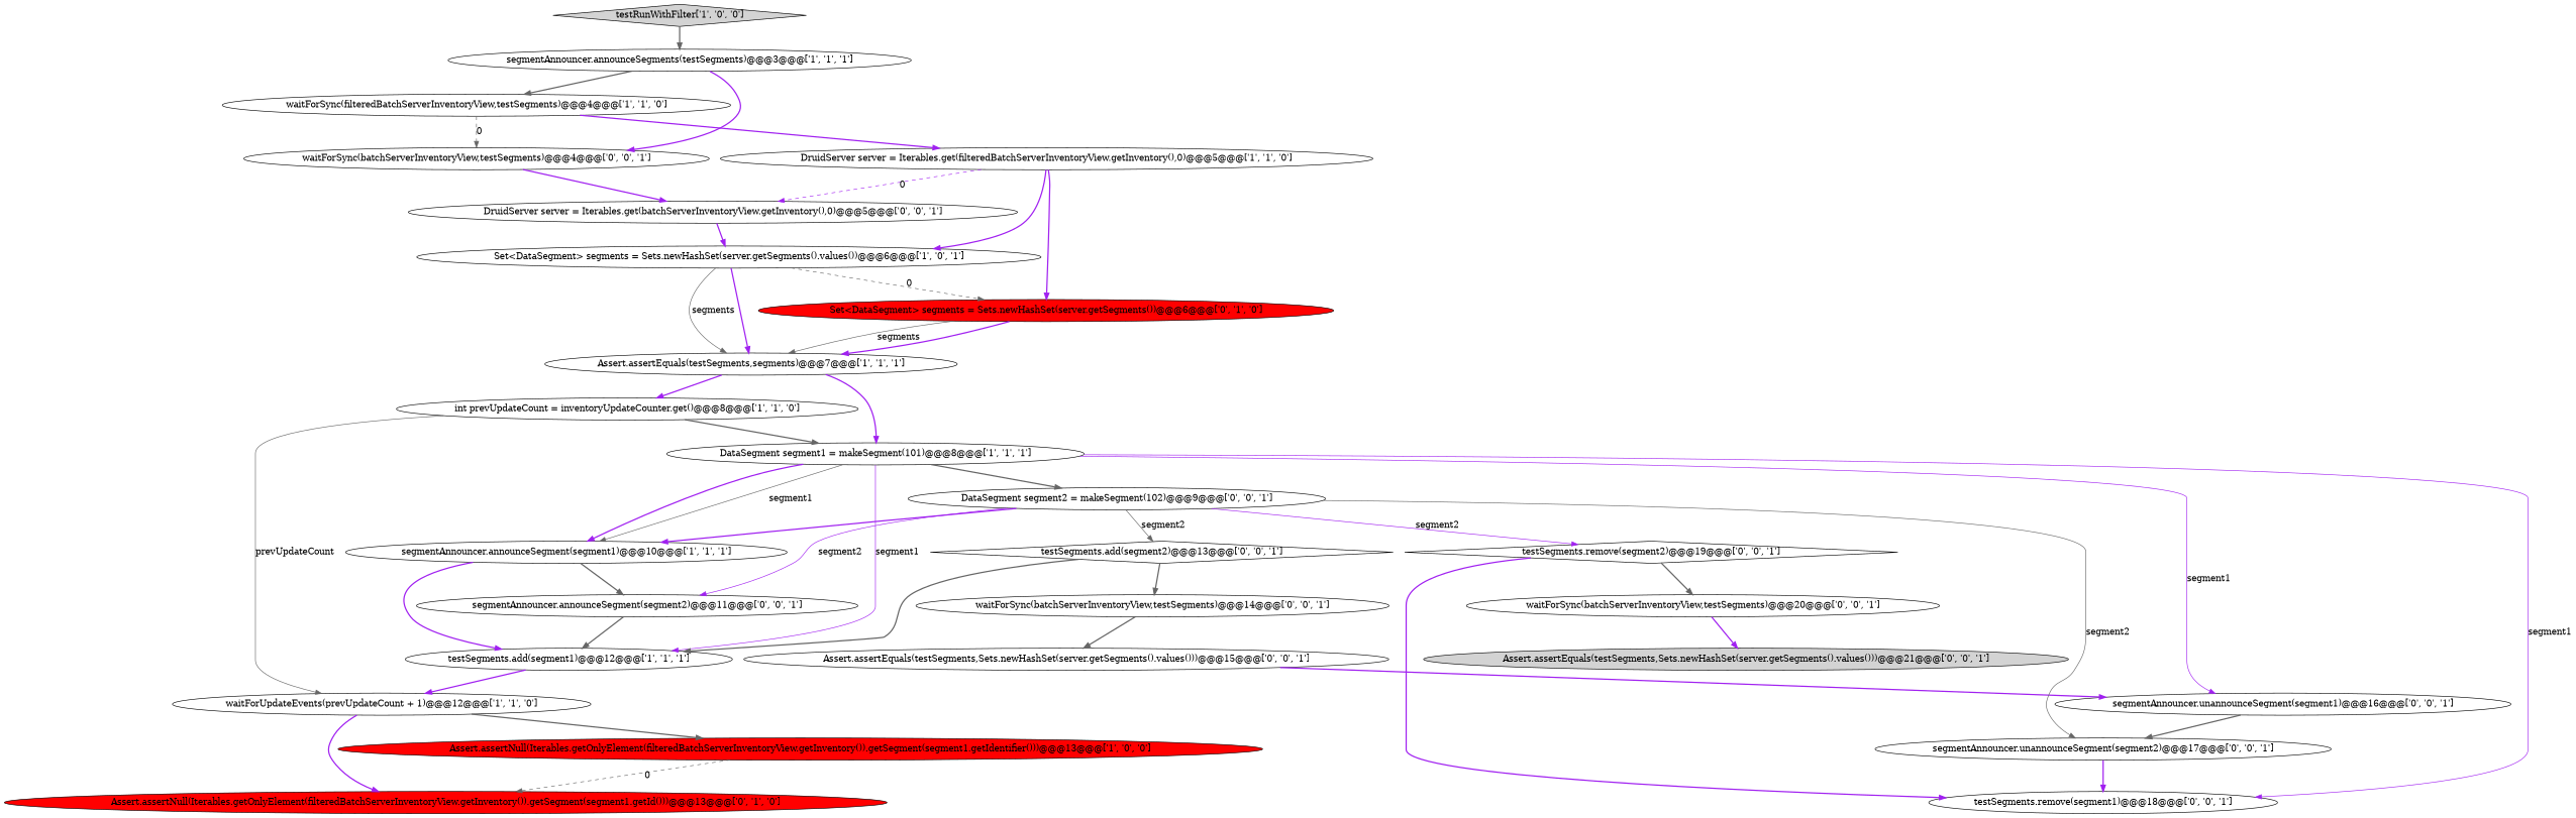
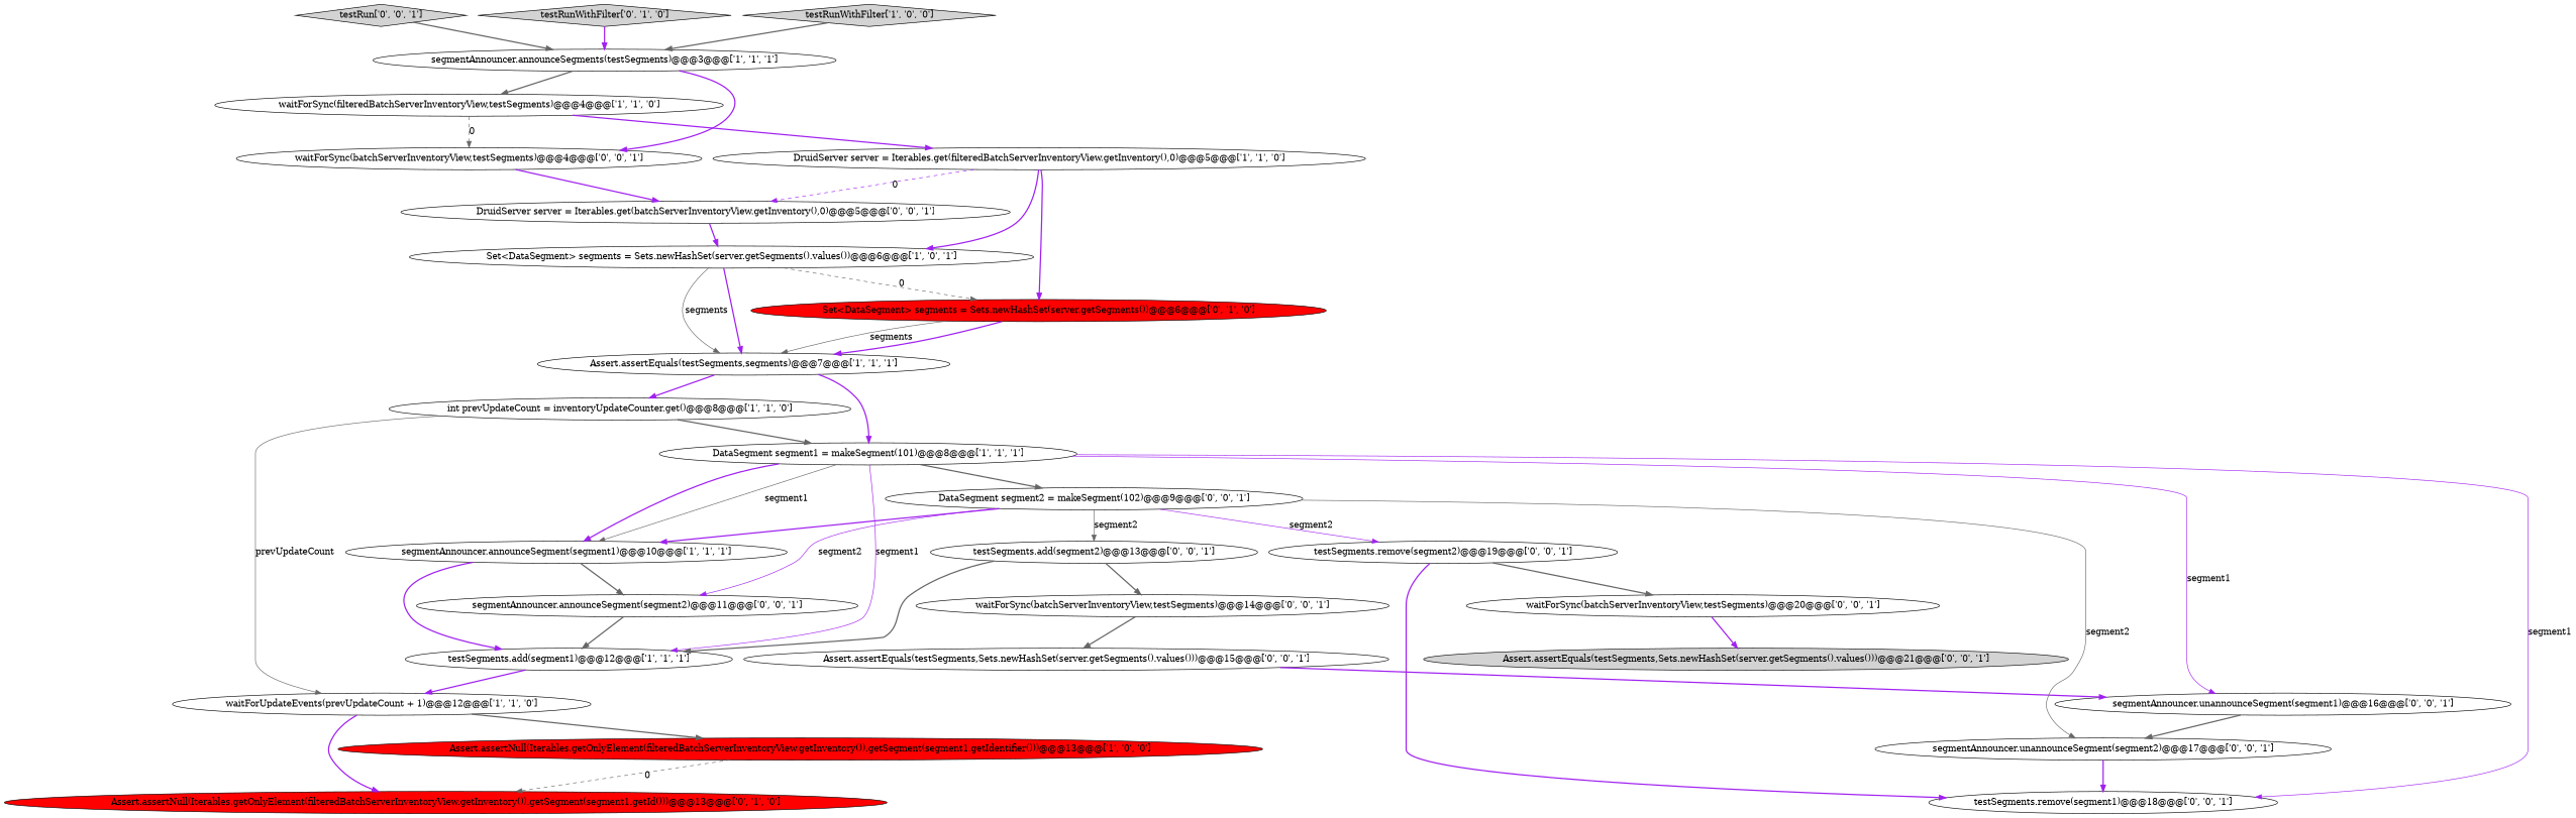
  digraph {
    node [fillcolor=white shape=ellipse style=filled]
    edge [color=purple style=bold]
    n1 [fillcolor=red label="Assert.assertNull(Iterables.getOnlyElement(filteredBatchServerInventoryView.getInventory()).getSegment(segment1.getId()))@@@13@@@['0', '1', '0']"]
    n2 [label="waitForSync(filteredBatchServerInventoryView,testSegments)@@@4@@@['1', '1', '0']"]
    n3 [label="waitForSync(batchServerInventoryView,testSegments)@@@4@@@['0', '0', '1']"]
    n4 [label="DruidServer server = Iterables.get(filteredBatchServerInventoryView.getInventory(),0)@@@5@@@['1', '1', '0']"]
    n5 [label="DruidServer server = Iterables.get(batchServerInventoryView.getInventory(),0)@@@5@@@['0', '0', '1']"]
    n6 [fillcolor=red label="Set<DataSegment> segments = Sets.newHashSet(server.getSegments())@@@6@@@['0', '1', '0']"]
    n7 [label="Set<DataSegment> segments = Sets.newHashSet(server.getSegments().values())@@@6@@@['1', '0', '1']"]
    n8 [label="waitForSync(batchServerInventoryView,testSegments)@@@14@@@['0', '0', '1']"]
    n9 [label="Assert.assertEquals(testSegments,Sets.newHashSet(server.getSegments().values()))@@@15@@@['0', '0', '1']"]
    n10 [label="segmentAnnouncer.unannounceSegment(segment1)@@@16@@@['0', '0', '1']"]
    n11 [label="Assert.assertEquals(testSegments,segments)@@@7@@@['1', '1', '1']"]
    n12 [label="DataSegment segment1 = makeSegment(101)@@@8@@@['1', '1', '1']"]
    n13 [label="int prevUpdateCount = inventoryUpdateCounter.get()@@@8@@@['1', '1', '0']"]
    n14 [label="testSegments.add(segment1)@@@12@@@['1', '1', '1']"]
    n15 [label="waitForUpdateEvents(prevUpdateCount + 1)@@@12@@@['1', '1', '0']"]
-   n16 [label="testSegments.add(segment2)@@@13@@@['0', '0', '1']" shape=diamond]
+   n16 [label="testSegments.add(segment2)@@@13@@@['0', '0', '1']"]
    n17 [fillcolor=red label="Assert.assertNull(Iterables.getOnlyElement(filteredBatchServerInventoryView.getInventory()).getSegment(segment1.getIdentifier()))@@@13@@@['1', '0', '0']"]
    n18 [label="segmentAnnouncer.unannounceSegment(segment2)@@@17@@@['0', '0', '1']"]
    n19 [label="segmentAnnouncer.announceSegments(testSegments)@@@3@@@['1', '1', '1']"]
    n20 [label="testSegments.remove(segment1)@@@18@@@['0', '0', '1']"]
    n21 [label="segmentAnnouncer.announceSegment(segment2)@@@11@@@['0', '0', '1']"]
    n22 [label="segmentAnnouncer.announceSegment(segment1)@@@10@@@['1', '1', '1']"]
    n23 [label="DataSegment segment2 = makeSegment(102)@@@9@@@['0', '0', '1']"]
-   n24 [label="testSegments.remove(segment2)@@@19@@@['0', '0', '1']" shape=diamond]
+   n24 [label="testSegments.remove(segment2)@@@19@@@['0', '0', '1']"]
    n25 [fillcolor=lightgray label="Assert.assertEquals(testSegments,Sets.newHashSet(server.getSegments().values()))@@@21@@@['0', '0', '1']"]
+   n26 [fillcolor=lightgray label="testRun['0', '0', '1']" shape=diamond]
    n27 [label="waitForSync(batchServerInventoryView,testSegments)@@@20@@@['0', '0', '1']"]
+   n28 [fillcolor=lightgray label="testRunWithFilter['0', '1', '0']" shape=diamond]
    n29 [fillcolor=lightgray label="testRunWithFilter['1', '0', '0']" shape=diamond]
    n2 -> n3 [color=gray40 label=0 style=dashed]
    n2 -> n4
    n3 -> n5
    n4 -> n5 [label=0 style=dashed]
    n4 -> n6
    n4 -> n7
    n5 -> n7
    n6 -> n11
    n6 -> n11 [color=gray40 label=segments style=solid]
    n7 -> n6 [color=gray40 label=0 style=dashed]
    n7 -> n11
    n7 -> n11 [color=gray40 label=segments style=solid]
    n8 -> n9 [color=gray40]
    n9 -> n10
    n10 -> n18 [color=gray40]
    n11 -> n12
    n11 -> n13
    n12 -> n10 [label=segment1 style=solid]
    n12 -> n14 [label=segment1 style=solid]
    n12 -> n20 [label=segment1 style=solid]
    n12 -> n22
    n12 -> n22 [color=gray40 label=segment1 style=solid]
    n12 -> n23 [color=gray40]
    n13 -> n12 [color=gray40]
    n13 -> n15 [color=gray40 label=prevUpdateCount style=solid]
    n14 -> n15
    n15 -> n1
    n15 -> n17 [color=gray40]
    n16 -> n8 [color=gray40]
    n16 -> n14 [color=gray40]
    n17 -> n1 [color=gray40 label=0 style=dashed]
    n18 -> n20
    n19 -> n2 [color=gray40]
    n19 -> n3
    n21 -> n14 [color=gray40]
    n22 -> n14
    n22 -> n21 [color=gray40]
    n23 -> n16 [color=gray40 label=segment2 style=solid]
    n23 -> n18 [color=gray40 label=segment2 style=solid]
    n23 -> n21 [label=segment2 style=solid]
    n23 -> n22
    n23 -> n24 [label=segment2 style=solid]
    n24 -> n20
    n24 -> n27 [color=gray40]
+   n26 -> n19 [color=gray40]
    n27 -> n25
+   n28 -> n19
    n29 -> n19 [color=gray40]
  }
